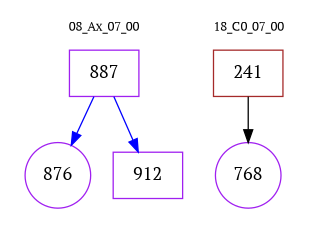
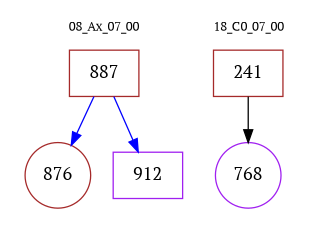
  digraph {
    fontname="PT Serif"
    node [color=brown fontname="PT Serif" shape=box]
    edge [color=blue fontname="PT Serif"]
-   n1 [color=purple label=887]
-   n2 [color=purple label=876 shape=circle]
+   n1 [label=887]
+   n2 [label=876 shape=circle]
    n3 [color=purple label=912]
    n4 [label=241]
    n5 [color=purple label=768 shape=circle]
    subgraph cluster_1 {
      color=white
      fontsize=10
      label="08_Ax_07_00"
      n1
      n2
      n3
    }
    subgraph cluster_2 {
      color=white
      fontsize=10
      label="18_C0_07_00"
      n4
      n5
    }
    n1 -> n2
    n1 -> n3
    n4 -> n5 [color=black]
  }
